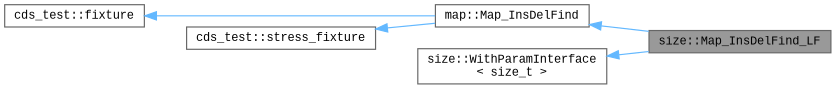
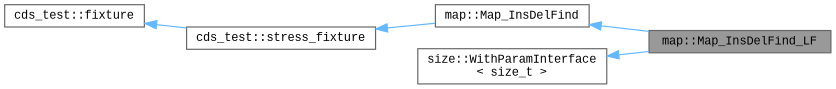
  digraph {
    fontname="Liberation Mono"
    rankdir=LR
    node [color=gray40 fillcolor=white fontname="Liberation Mono" fontsize=10 shape=box style=filled]
    edge [color=steelblue1 dir=back fontname="Liberation Mono" fontsize=10 labelfontname=Helvetica labelfontsize=10 style=solid]
-   n1 [fillcolor=grey60 fontcolor=black height=0.2 label="size::Map_InsDelFind_LF" width=0.4]
+   n1 [fillcolor=grey60 fontcolor=black height=0.2 label="map::Map_InsDelFind_LF" width=0.4]
    n2 [height=0.2 label="map::Map_InsDelFind" width=0.4]
    n3 [height=0.2 label="cds_test::stress_fixture" width=0.4]
    n4 [height=0.2 label="cds_test::fixture" width=0.4]
    n5 [height=0.2 label="size::WithParamInterface\l\< size_t \>" width=0.4]
    n2 -> n1
    n3 -> n2
-   n4 -> n2
+   n4 -> n3
    n5 -> n1
  }
